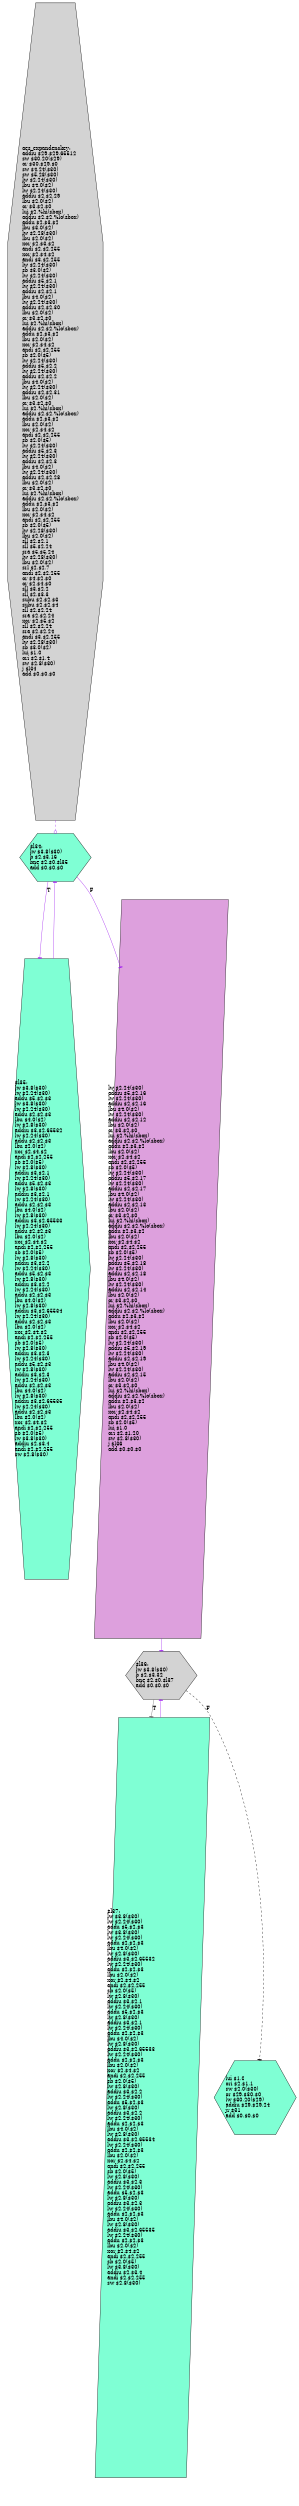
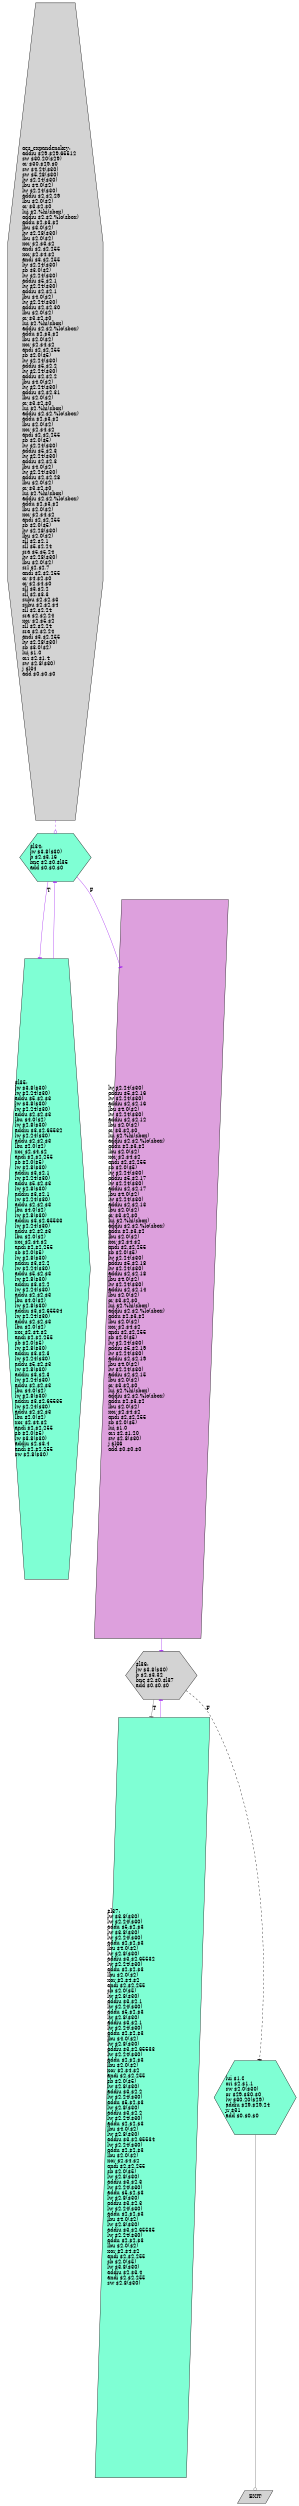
  digraph {
    node [shape=hexagon style=filled fillcolor=aquamarine]
    edge [style=solid color=purple arrowhead=tee]
    n1 [label="aes_expandenckey:\laddiu $29,$29,65512\lsw $30,20($29)\lor $30,$29,$0\lsw $4,24($30)\lsw $5,28($30)\llw $2,24($30)\llbu $4,0($2)\llw $2,24($30)\laddiu $2,$2,29\llbu $2,0($2)\lor $3,$2,$0\llui $2,%hi(sbox)\laddiu $2,$2,%lo(sbox)\laddu $2,$3,$2\llbu $3,0($2)\llw $2,28($30)\llbu $2,0($2)\lxor $2,$3,$2\landi $2,$2,255\lxor $2,$4,$2\landi $3,$2,255\llw $2,24($30)\lsb $3,0($2)\llw $2,24($30)\laddiu $5,$2,1\llw $2,24($30)\laddiu $2,$2,1\llbu $4,0($2)\llw $2,24($30)\laddiu $2,$2,30\llbu $2,0($2)\lor $3,$2,$0\llui $2,%hi(sbox)\laddiu $2,$2,%lo(sbox)\laddu $2,$3,$2\llbu $2,0($2)\lxor $2,$4,$2\landi $2,$2,255\lsb $2,0($5)\llw $2,24($30)\laddiu $5,$2,2\llw $2,24($30)\laddiu $2,$2,2\llbu $4,0($2)\llw $2,24($30)\laddiu $2,$2,31\llbu $2,0($2)\lor $3,$2,$0\llui $2,%hi(sbox)\laddiu $2,$2,%lo(sbox)\laddu $2,$3,$2\llbu $2,0($2)\lxor $2,$4,$2\landi $2,$2,255\lsb $2,0($5)\llw $2,24($30)\laddiu $5,$2,3\llw $2,24($30)\laddiu $2,$2,3\llbu $4,0($2)\llw $2,24($30)\laddiu $2,$2,28\llbu $2,0($2)\lor $3,$2,$0\llui $2,%hi(sbox)\laddiu $2,$2,%lo(sbox)\laddu $2,$3,$2\llbu $2,0($2)\lxor $2,$4,$2\landi $2,$2,255\lsb $2,0($5)\llw $2,28($30)\llbu $2,0($2)\lsll $2,$2,1\lsll $5,$2,24\lsra $5,$5,24\llw $2,28($30)\llbu $2,0($2)\lsrl $2,$2,7\landi $2,$2,255\lor $4,$2,$0\lor $2,$4,$0\lsll $3,$2,2\lsll $2,$3,3\lsubu $2,$2,$3\lsubu $2,$2,$4\lsll $2,$2,24\lsra $2,$2,24\lxor $2,$5,$2\lsll $2,$2,24\lsra $2,$2,24\landi $3,$2,255\llw $2,28($30)\lsb $3,0($2)\llui $1,0\lori $2,$1,4\lsw $2,8($30)\lj $l34\ladd $0,$0,$0\l" shape=octagon fillcolor=lightgrey]
    n2 [label="$l34:\llw $3,8($30)\lb $2,$3,16\lbne $2,$0,$l35\ladd $0,$0,$0\l"]
    n3 [label="$l35:\llw $3,8($30)\llw $2,24($30)\laddu $5,$2,$3\llw $3,8($30)\llw $2,24($30)\laddu $2,$2,$3\llbu $4,0($2)\llw $2,8($30)\laddiu $3,$2,65532\llw $2,24($30)\laddu $2,$2,$3\llbu $2,0($2)\lxor $2,$4,$2\landi $2,$2,255\lsb $2,0($5)\llw $2,8($30)\laddiu $3,$2,1\llw $2,24($30)\laddu $5,$2,$3\llw $2,8($30)\laddiu $3,$2,1\llw $2,24($30)\laddu $2,$2,$3\llbu $4,0($2)\llw $2,8($30)\laddiu $3,$2,65533\llw $2,24($30)\laddu $2,$2,$3\llbu $2,0($2)\lxor $2,$4,$2\landi $2,$2,255\lsb $2,0($5)\llw $2,8($30)\laddiu $3,$2,2\llw $2,24($30)\laddu $5,$2,$3\llw $2,8($30)\laddiu $3,$2,2\llw $2,24($30)\laddu $2,$2,$3\llbu $4,0($2)\llw $2,8($30)\laddiu $3,$2,65534\llw $2,24($30)\laddu $2,$2,$3\llbu $2,0($2)\lxor $2,$4,$2\landi $2,$2,255\lsb $2,0($5)\llw $2,8($30)\laddiu $3,$2,3\llw $2,24($30)\laddu $5,$2,$3\llw $2,8($30)\laddiu $3,$2,3\llw $2,24($30)\laddu $2,$2,$3\llbu $4,0($2)\llw $2,8($30)\laddiu $3,$2,65535\llw $2,24($30)\laddu $2,$2,$3\llbu $2,0($2)\lxor $2,$4,$2\landi $2,$2,255\lsb $2,0($5)\llw $3,8($30)\laddiu $2,$3,4\landi $2,$2,255\lsw $2,8($30)\l"]
    n4 [label="lw $2,24($30)\laddiu $5,$2,16\llw $2,24($30)\laddiu $2,$2,16\llbu $4,0($2)\llw $2,24($30)\laddiu $2,$2,12\llbu $2,0($2)\lor $3,$2,$0\llui $2,%hi(sbox)\laddiu $2,$2,%lo(sbox)\laddu $2,$3,$2\llbu $2,0($2)\lxor $2,$4,$2\landi $2,$2,255\lsb $2,0($5)\llw $2,24($30)\laddiu $5,$2,17\llw $2,24($30)\laddiu $2,$2,17\llbu $4,0($2)\llw $2,24($30)\laddiu $2,$2,13\llbu $2,0($2)\lor $3,$2,$0\llui $2,%hi(sbox)\laddiu $2,$2,%lo(sbox)\laddu $2,$3,$2\llbu $2,0($2)\lxor $2,$4,$2\landi $2,$2,255\lsb $2,0($5)\llw $2,24($30)\laddiu $5,$2,18\llw $2,24($30)\laddiu $2,$2,18\llbu $4,0($2)\llw $2,24($30)\laddiu $2,$2,14\llbu $2,0($2)\lor $3,$2,$0\llui $2,%hi(sbox)\laddiu $2,$2,%lo(sbox)\laddu $2,$3,$2\llbu $2,0($2)\lxor $2,$4,$2\landi $2,$2,255\lsb $2,0($5)\llw $2,24($30)\laddiu $5,$2,19\llw $2,24($30)\laddiu $2,$2,19\llbu $4,0($2)\llw $2,24($30)\laddiu $2,$2,15\llbu $2,0($2)\lor $3,$2,$0\llui $2,%hi(sbox)\laddiu $2,$2,%lo(sbox)\laddu $2,$3,$2\llbu $2,0($2)\lxor $2,$4,$2\landi $2,$2,255\lsb $2,0($5)\llui $1,0\lori $2,$1,20\lsw $2,8($30)\lj $l36\ladd $0,$0,$0\l" shape=parallelogram fillcolor=plum]
    n5 [label="$l36:\llw $3,8($30)\lb $2,$3,32\lbne $2,$0,$l37\ladd $0,$0,$0\l" fillcolor=lightgrey]
    n6 [label="$l37:\llw $3,8($30)\llw $2,24($30)\laddu $5,$2,$3\llw $3,8($30)\llw $2,24($30)\laddu $2,$2,$3\llbu $4,0($2)\llw $2,8($30)\laddiu $3,$2,65532\llw $2,24($30)\laddu $2,$2,$3\llbu $2,0($2)\lxor $2,$4,$2\landi $2,$2,255\lsb $2,0($5)\llw $2,8($30)\laddiu $3,$2,1\llw $2,24($30)\laddu $5,$2,$3\llw $2,8($30)\laddiu $3,$2,1\llw $2,24($30)\laddu $2,$2,$3\llbu $4,0($2)\llw $2,8($30)\laddiu $3,$2,65533\llw $2,24($30)\laddu $2,$2,$3\llbu $2,0($2)\lxor $2,$4,$2\landi $2,$2,255\lsb $2,0($5)\llw $2,8($30)\laddiu $3,$2,2\llw $2,24($30)\laddu $5,$2,$3\llw $2,8($30)\laddiu $3,$2,2\llw $2,24($30)\laddu $2,$2,$3\llbu $4,0($2)\llw $2,8($30)\laddiu $3,$2,65534\llw $2,24($30)\laddu $2,$2,$3\llbu $2,0($2)\lxor $2,$4,$2\landi $2,$2,255\lsb $2,0($5)\llw $2,8($30)\laddiu $3,$2,3\llw $2,24($30)\laddu $5,$2,$3\llw $2,8($30)\laddiu $3,$2,3\llw $2,24($30)\laddu $2,$2,$3\llbu $4,0($2)\llw $2,8($30)\laddiu $3,$2,65535\llw $2,24($30)\laddu $2,$2,$3\llbu $2,0($2)\lxor $2,$4,$2\landi $2,$2,255\lsb $2,0($5)\llw $3,8($30)\laddiu $2,$3,4\landi $2,$2,255\lsw $2,8($30)\l" shape=parallelogram]
    n7 [label="lui $1,0\lori $2,$1,1\lsw $2,0($30)\lor $29,$30,$0\llw $30,20($29)\laddiu $29,$29,24\ljr $31\ladd $0,$0,$0\l"]
+   EXIT [shape=parallelogram fillcolor=lightgrey]
    n1 -> n2 [style=dashed arrowhead=odot]
    n2 -> n3 [label=T]
    n2 -> n4 [label=F]
    n3 -> n2
    n4 -> n5
    n5 -> n6 [label=T color=gray40]
    n5 -> n7 [label=F style=dashed color=black]
    n6 -> n5
+   n7 -> EXIT [color=gray40 arrowhead=odot]
  }
